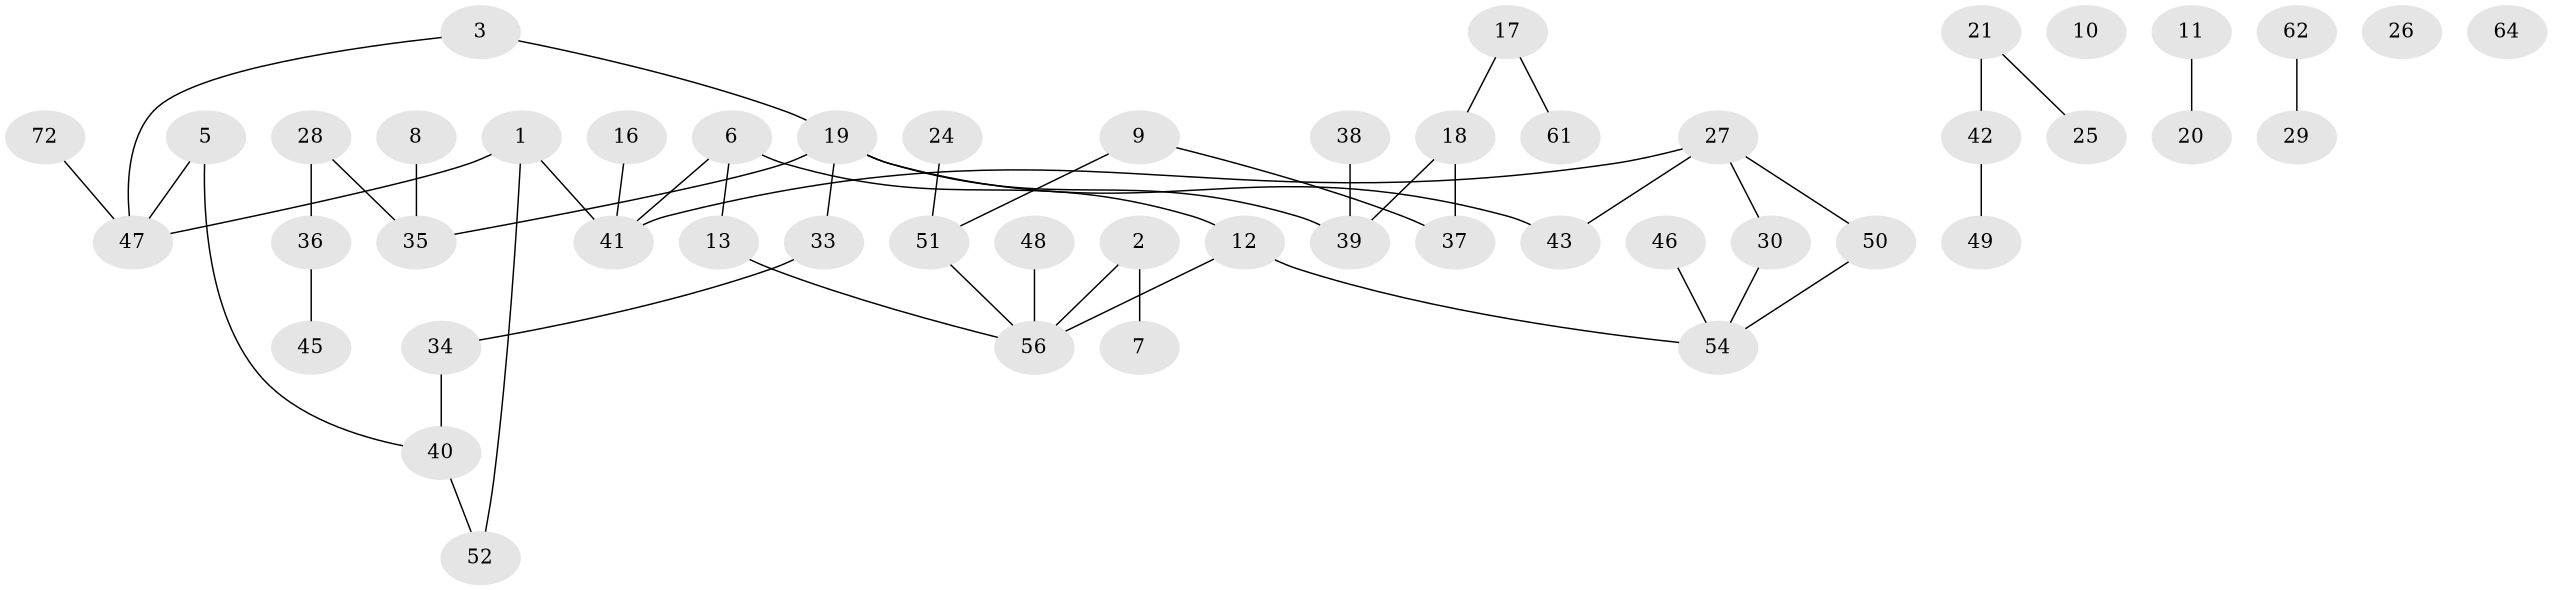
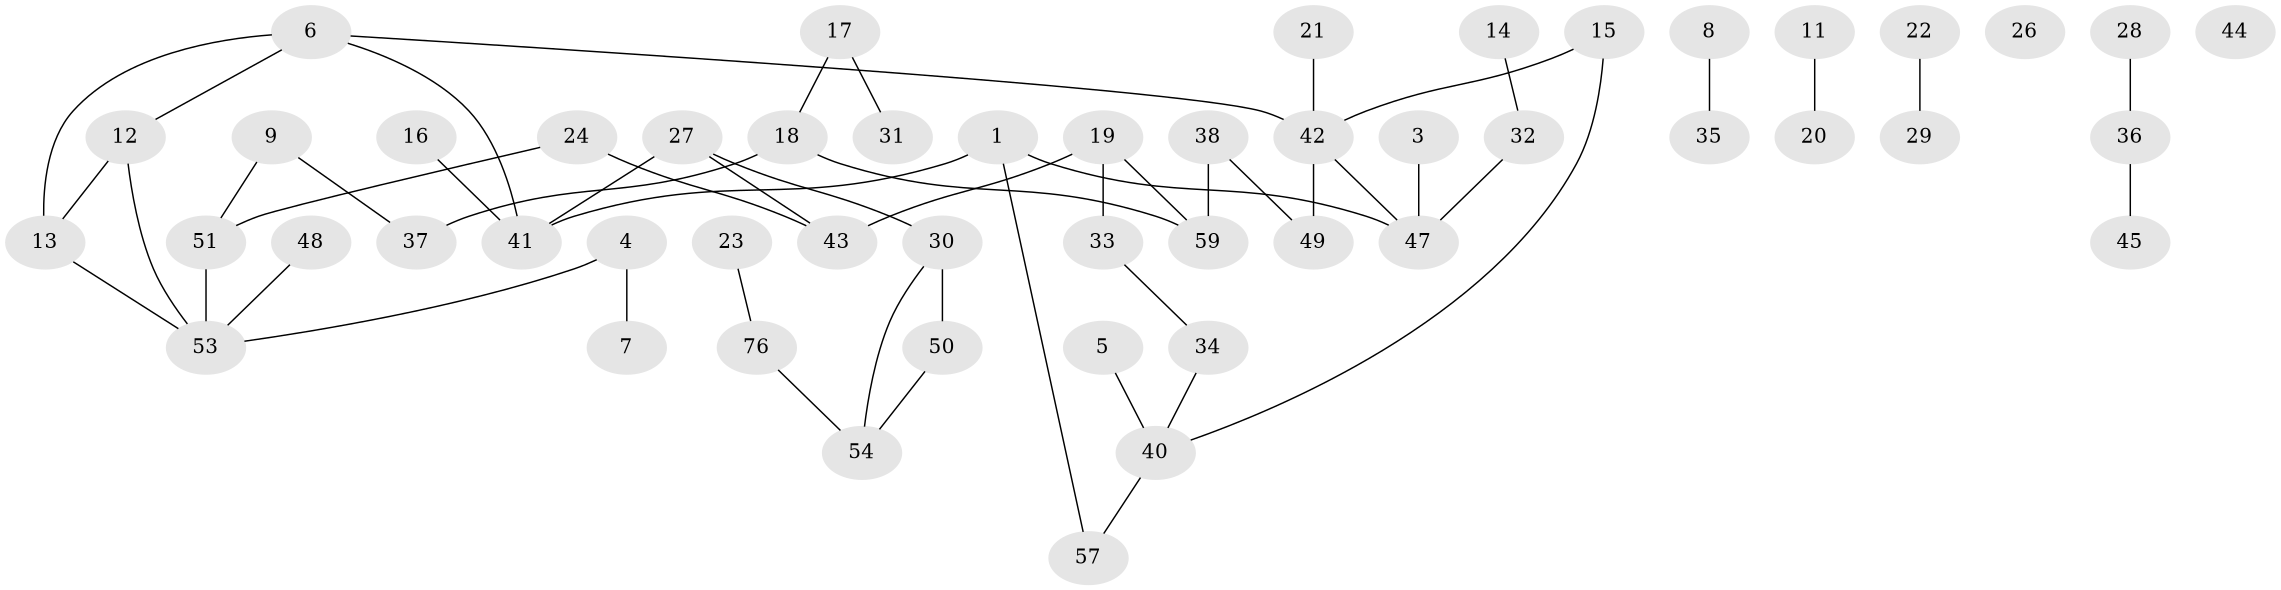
  graph {
    node [color=gray90 style=filled]
    1
    41
    47
-   52
+   52 [label=57]
    9
    37
    51
    3
    19
-   39
+   39 [label=59]
    33
    35
    43
-   4 [label=2]
+   4
    7
-   53 [label=56]
+   53
    5
    40
    6
    12
    13
    42
    54
    49
    8
-   10
    11
    20
-   32 [label=72]
+   14
+   32
+   15
    16
    17
    18
-   31 [label=61]
+   31
    34
    21
-   25
-   22 [label=62]
+   22
    29
-   46
+   23
+   46 [label=76]
    24
    26
    27
    30
    50
    28
    36
    45
    38
-   44 [label=64]
+   44
    48
    1 -- 41
    1 -- 47
    1 -- 52
    9 -- 37
    9 -- 51
    51 -- 53
    3 -- 47
-   3 -- 19
    19 -- 39
    19 -- 33
-   19 -- 35
    19 -- 43
    33 -- 34
    4 -- 7
    4 -- 53
-   5 -- 47
+   42 -- 47
    5 -- 40
    40 -- 52
    6 -- 41
    6 -- 12
    6 -- 13
+   6 -- 42
    12 -- 53
-   12 -- 54
+   12 -- 13
    13 -- 53
    42 -- 49
    8 -- 35
    11 -- 20
+   14 -- 32
    32 -- 47
+   15 -- 40
+   15 -- 42
    16 -- 41
    17 -- 18
    17 -- 31
    18 -- 37
    18 -- 39
    34 -- 40
    21 -- 42
-   21 -- 25
    22 -- 29
+   23 -- 46
    46 -- 54
    24 -- 51
+   24 -- 43
    27 -- 41
    27 -- 43
    27 -- 30
    30 -- 54
-   27 -- 50
+   30 -- 50
    50 -- 54
-   28 -- 35
    28 -- 36
    36 -- 45
    38 -- 39
+   38 -- 49
    48 -- 53
  }
